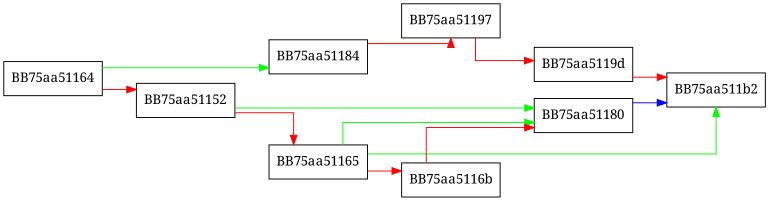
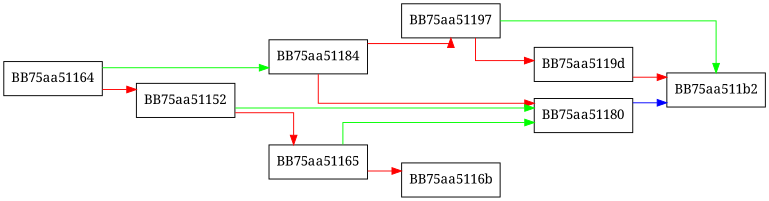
  digraph {
    fontname="Noto Serif"
    rankdir=LR
    splines=ortho
    node [fontname="Noto Serif" shape=box]
    edge [color=red fontname="Noto Serif"]
    n1 [label=BB75aa51164]
    BB75aa51184
    BB75aa51152
    BB75aa51197
    BB75aa51180
    BB75aa51165
    BB75aa511b2
    BB75aa5119d
    BB75aa5116b
    n1 -> BB75aa51184 [color=green]
    n1 -> BB75aa51152
    BB75aa51184 -> BB75aa51197
    BB75aa51152 -> BB75aa51180 [color=green]
    BB75aa51152 -> BB75aa51165
-   BB75aa51165 -> BB75aa511b2 [color=green]
+   BB75aa51197 -> BB75aa511b2 [color=green]
    BB75aa51197 -> BB75aa5119d
    BB75aa51180 -> BB75aa511b2 [color=blue]
    BB75aa51165 -> BB75aa51180 [color=green]
    BB75aa51165 -> BB75aa5116b
    BB75aa5119d -> BB75aa511b2
-   BB75aa5116b -> BB75aa51180
+   BB75aa51184 -> BB75aa51180
  }
